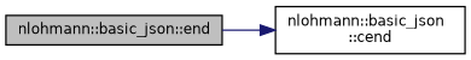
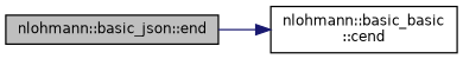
  digraph {
    rankdir=LR
    node [color=black fontname=Helvetica fontsize=10 shape=record style=filled]
    n1 [fillcolor=grey75 fontcolor=black height=0.2 label="nlohmann::basic_json::end" width=0.4]
-   n2 [fillcolor=white height=0.2 label="nlohmann::basic_json\l::cend" width=0.4]
+   n2 [fillcolor=white height=0.2 label="nlohmann::basic_basic\l::cend" width=0.4]
    n1 -> n2 [color=midnightblue fontname=Helvetica fontsize=10 labelfontname=Helvetica labelfontsize=10 style=solid]
  }
